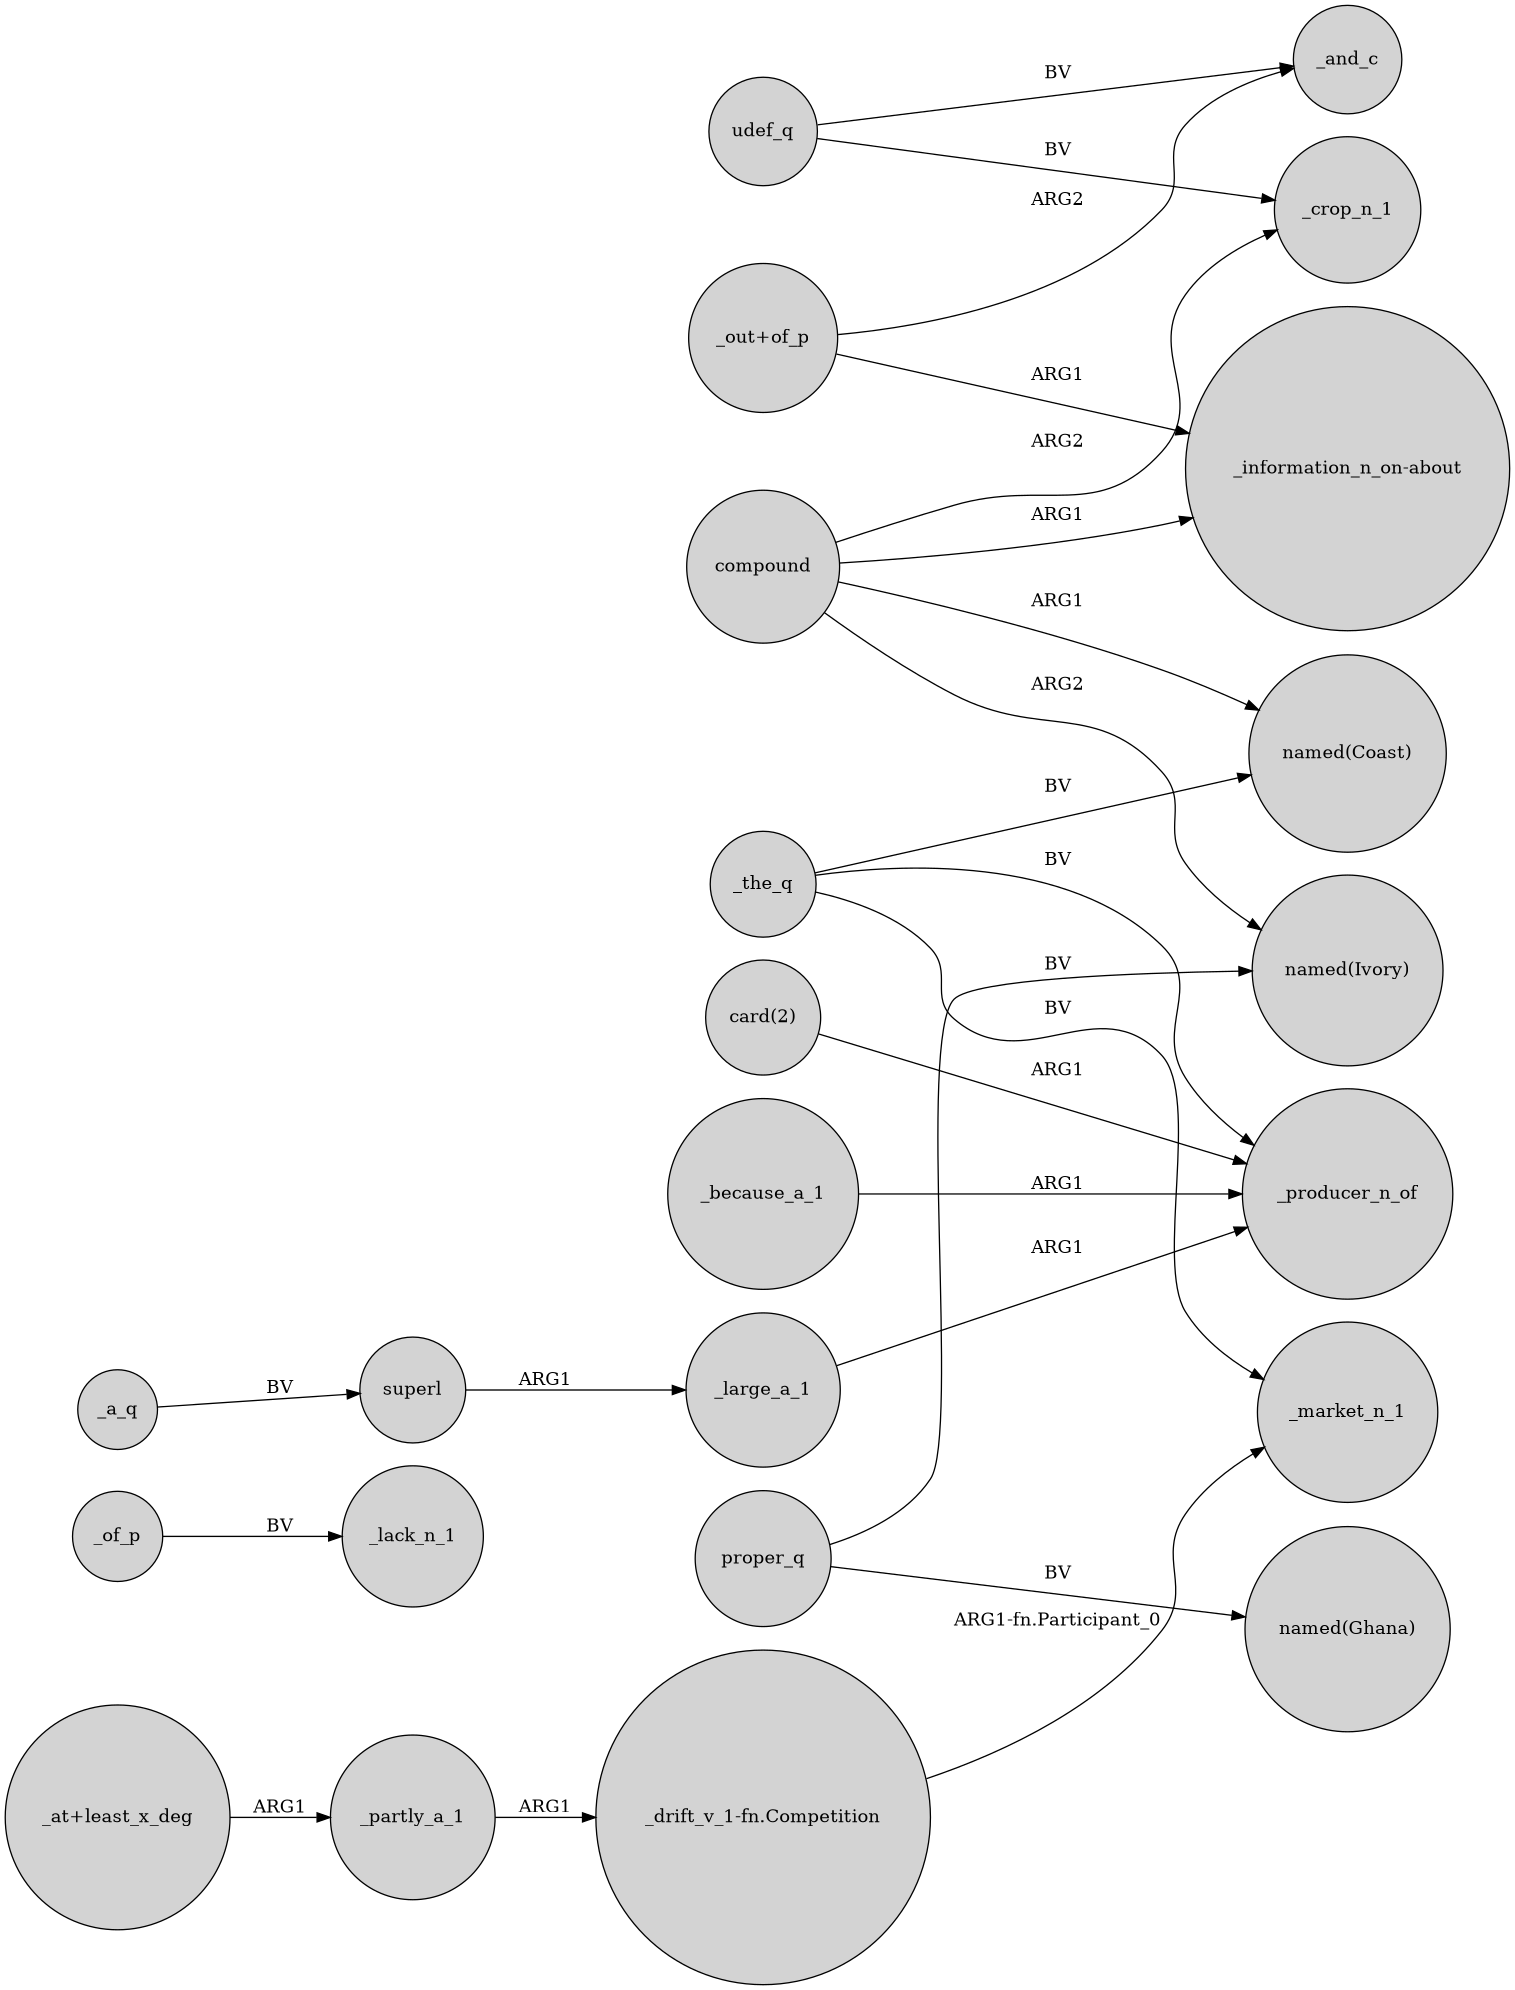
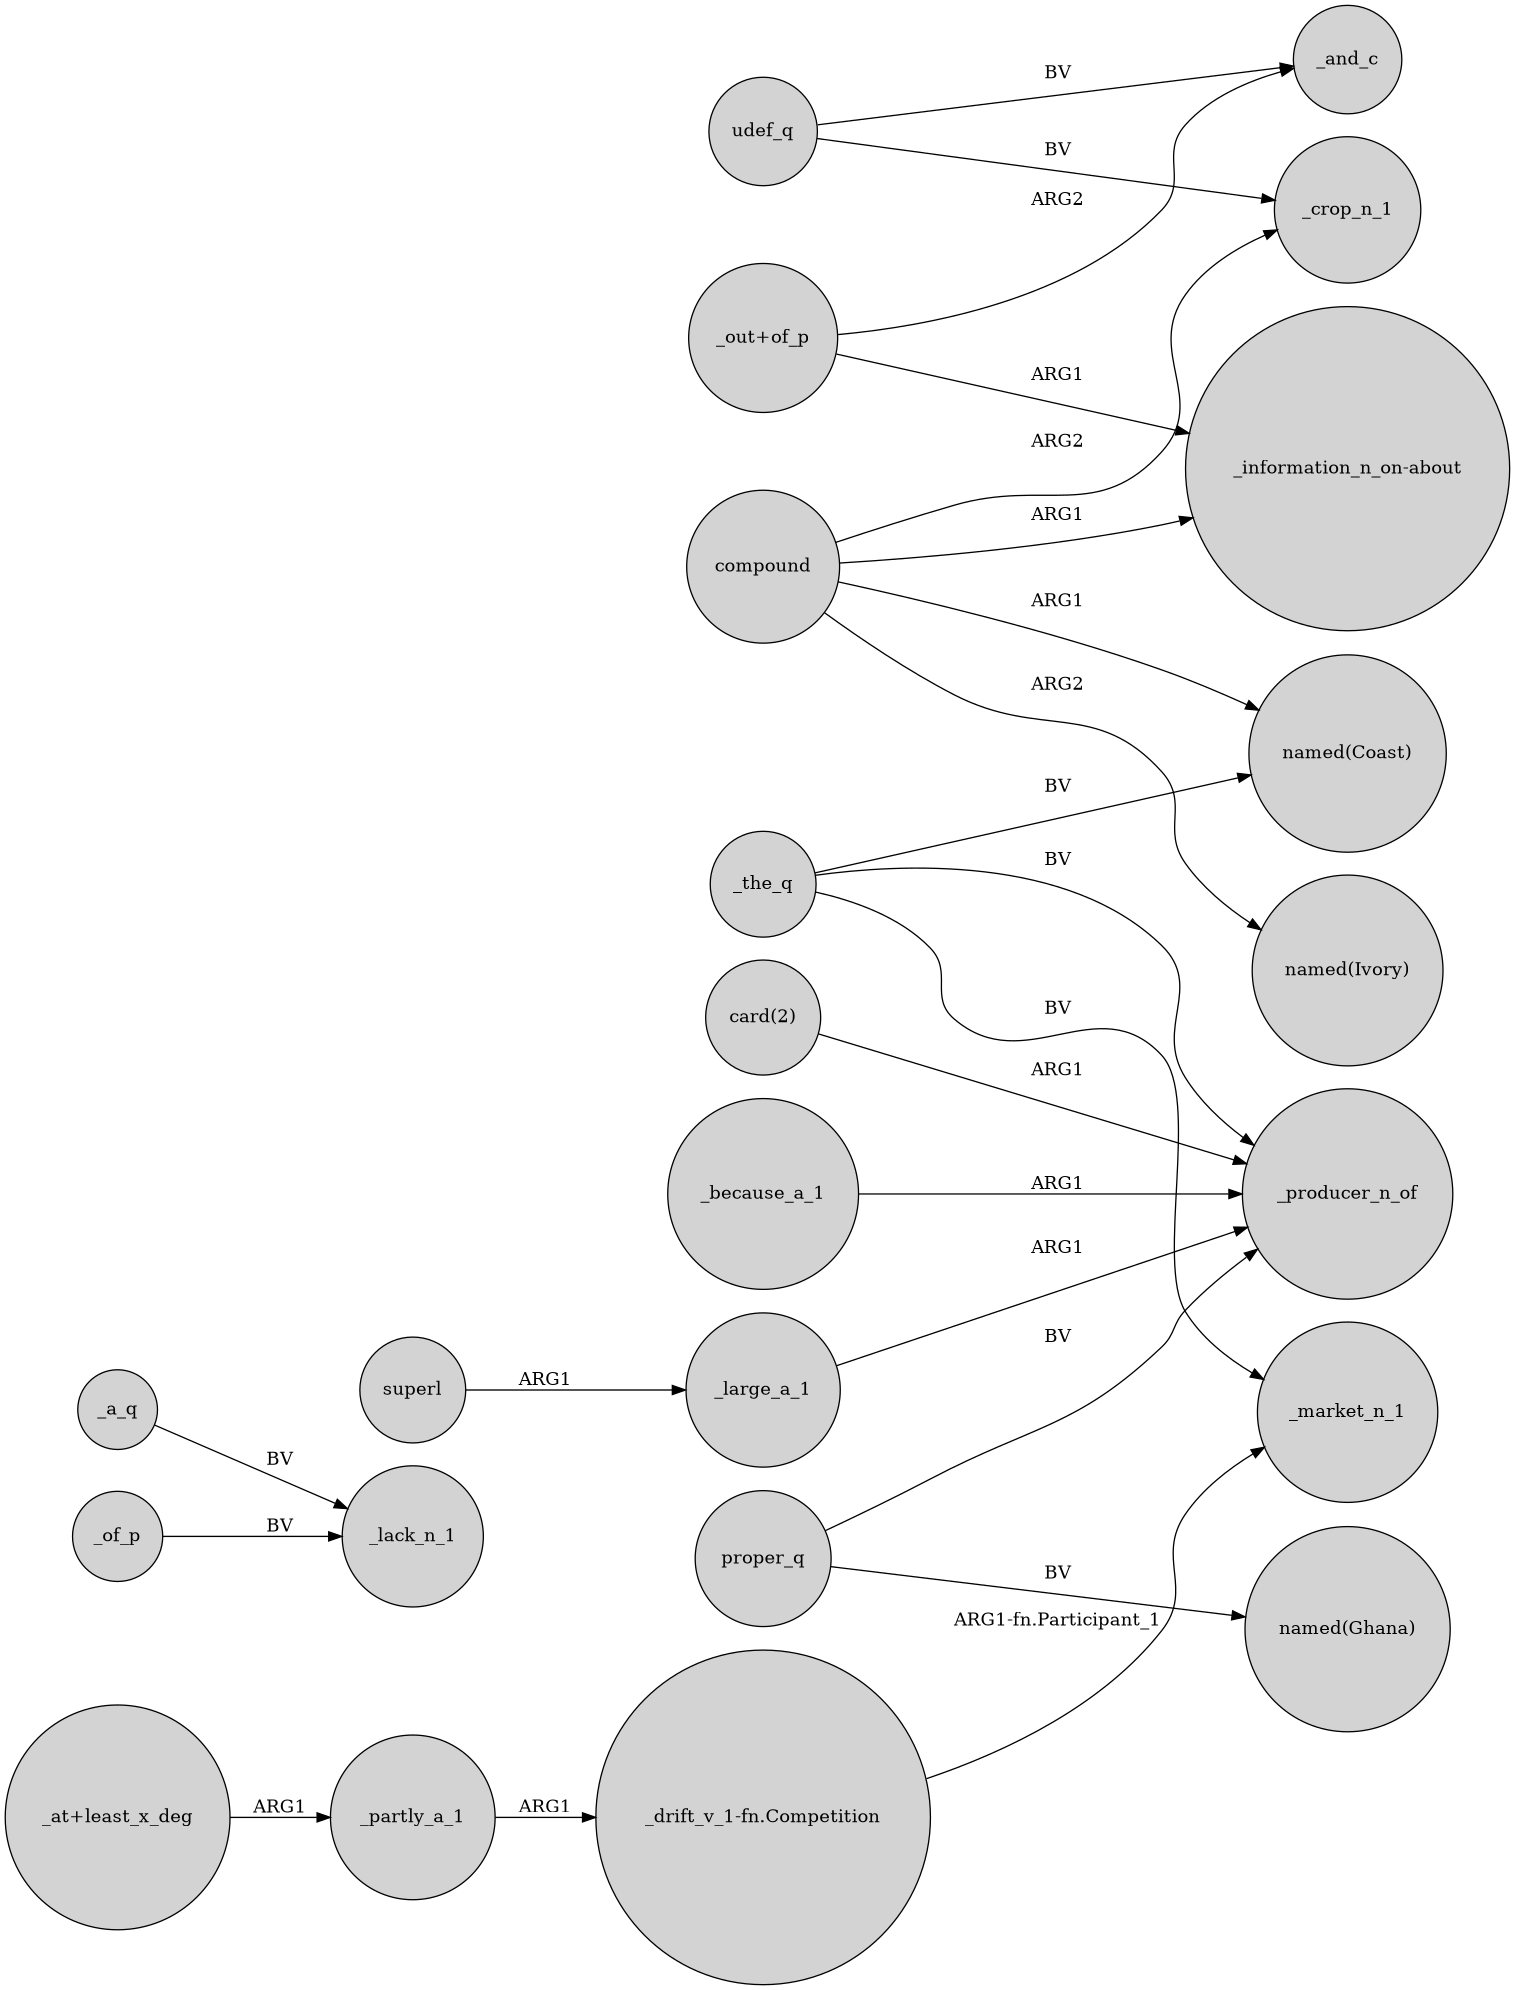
  digraph {
    rankdir=LR
    node [shape=circle style=filled]
    "_out+of_p"
    _and_c
    "_information_n_on-about"
    compound
    "named(Coast)"
    _crop_n_1
    "named(Ivory)"
    _large_a_1
    _producer_n_of
    "_drift_v_1-fn.Competition"
    _market_n_1
    udef_q
    _a_q
    _lack_n_1
    _of_p
    "card(2)"
    proper_q
    "named(Ghana)"
    _the_q
    _partly_a_1
    n21 [label=_because_a_1]
    superl
    "_at+least_x_deg"
    "_out+of_p" -> _and_c [label=ARG2]
    "_out+of_p" -> "_information_n_on-about" [label=ARG1]
    compound -> "_information_n_on-about" [label=ARG1]
    compound -> "named(Coast)" [label=ARG1]
    compound -> _crop_n_1 [label=ARG2]
    compound -> "named(Ivory)" [label=ARG2]
    _large_a_1 -> _producer_n_of [label=ARG1]
-   "_drift_v_1-fn.Competition" -> _market_n_1 [label="ARG1-fn.Participant_0"]
+   "_drift_v_1-fn.Competition" -> _market_n_1 [label="ARG1-fn.Participant_1"]
    udef_q -> _and_c [label=BV]
    udef_q -> _crop_n_1 [label=BV]
-   _a_q -> superl [label=BV]
+   _a_q -> _lack_n_1 [label=BV]
    _of_p -> _lack_n_1 [label=BV]
    "card(2)" -> _producer_n_of [label=ARG1]
-   proper_q -> "named(Ivory)" [label=BV]
+   proper_q -> _producer_n_of [label=BV]
    proper_q -> "named(Ghana)" [label=BV]
    _the_q -> "named(Coast)" [label=BV]
    _the_q -> _producer_n_of [label=BV]
    _the_q -> _market_n_1 [label=BV]
    _partly_a_1 -> "_drift_v_1-fn.Competition" [label=ARG1]
    n21 -> _producer_n_of [label=ARG1]
    superl -> _large_a_1 [label=ARG1]
    "_at+least_x_deg" -> _partly_a_1 [label=ARG1]
  }
